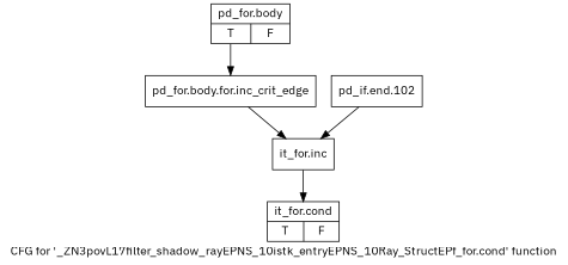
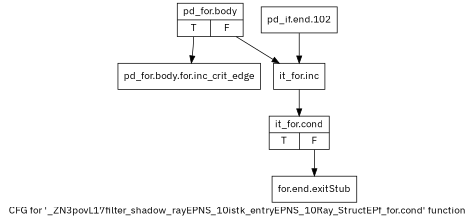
  digraph {
    fontname="IBM Plex Sans"
    label="CFG for '_ZN3povL17filter_shadow_rayEPNS_10istk_entryEPNS_10Ray_StructEPf_for.cond' function"
    node [fontname="IBM Plex Sans" shape=record]
    edge [fontname="IBM Plex Sans"]
    n1 [label="{it_for.cond|{<s0>T|<s1>F}}"]
+   n2 [label="{for.end.exitStub}"]
    n3 [label="{pd_for.body|{<s0>T|<s1>F}}"]
    n4 [label="{pd_for.body.for.inc_crit_edge}"]
    n5 [label="{it_for.inc}"]
    n6 [label="{pd_if.end.102}"]
+   n1 -> n2 [tailport=s1]
    n3 -> n4 [tailport=s0]
-   n4 -> n5
+   n3 -> n5
    n5 -> n1
    n6 -> n5
  }
